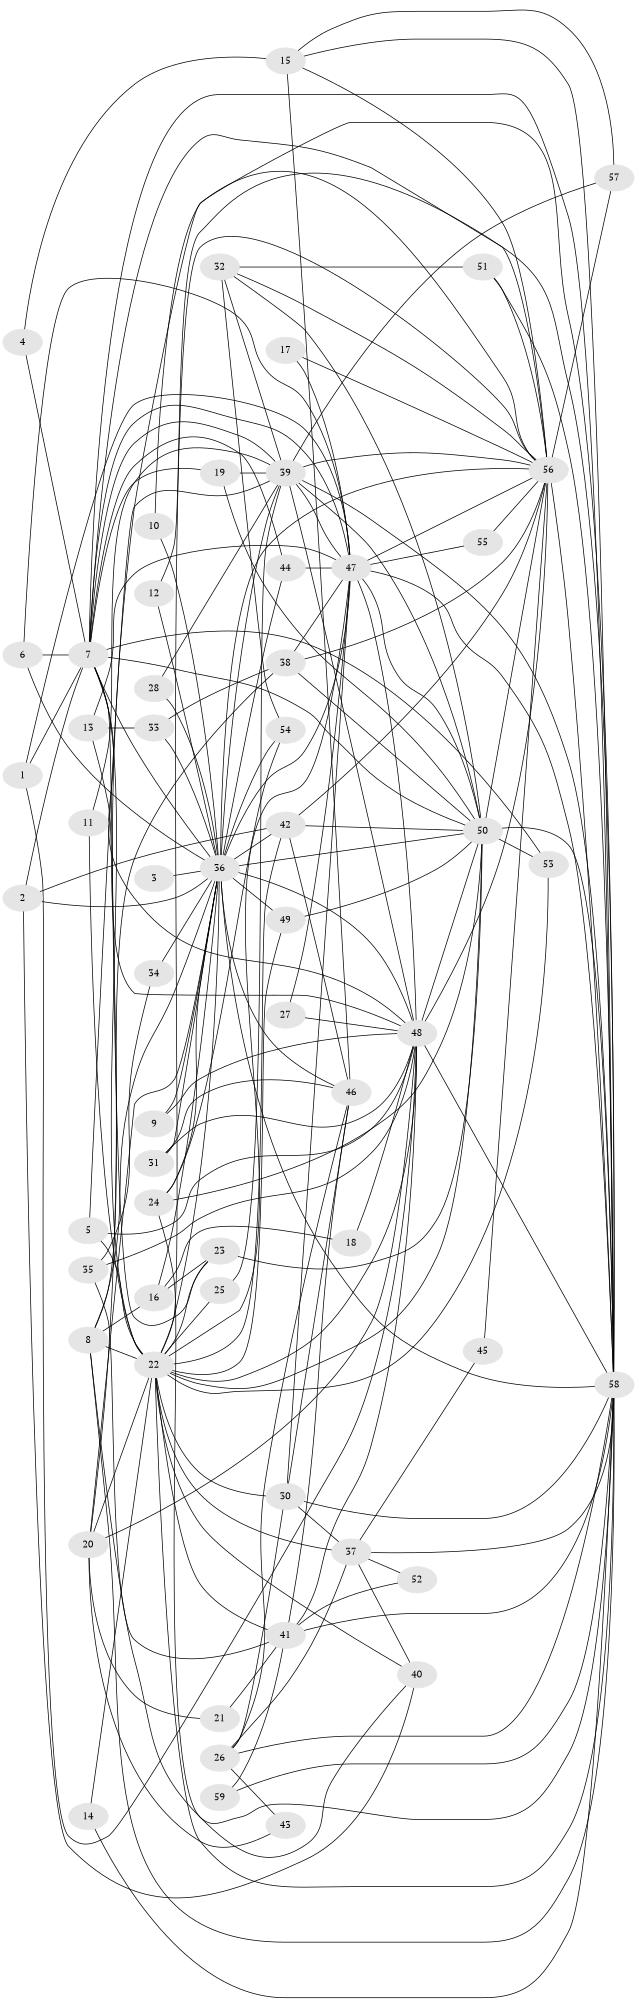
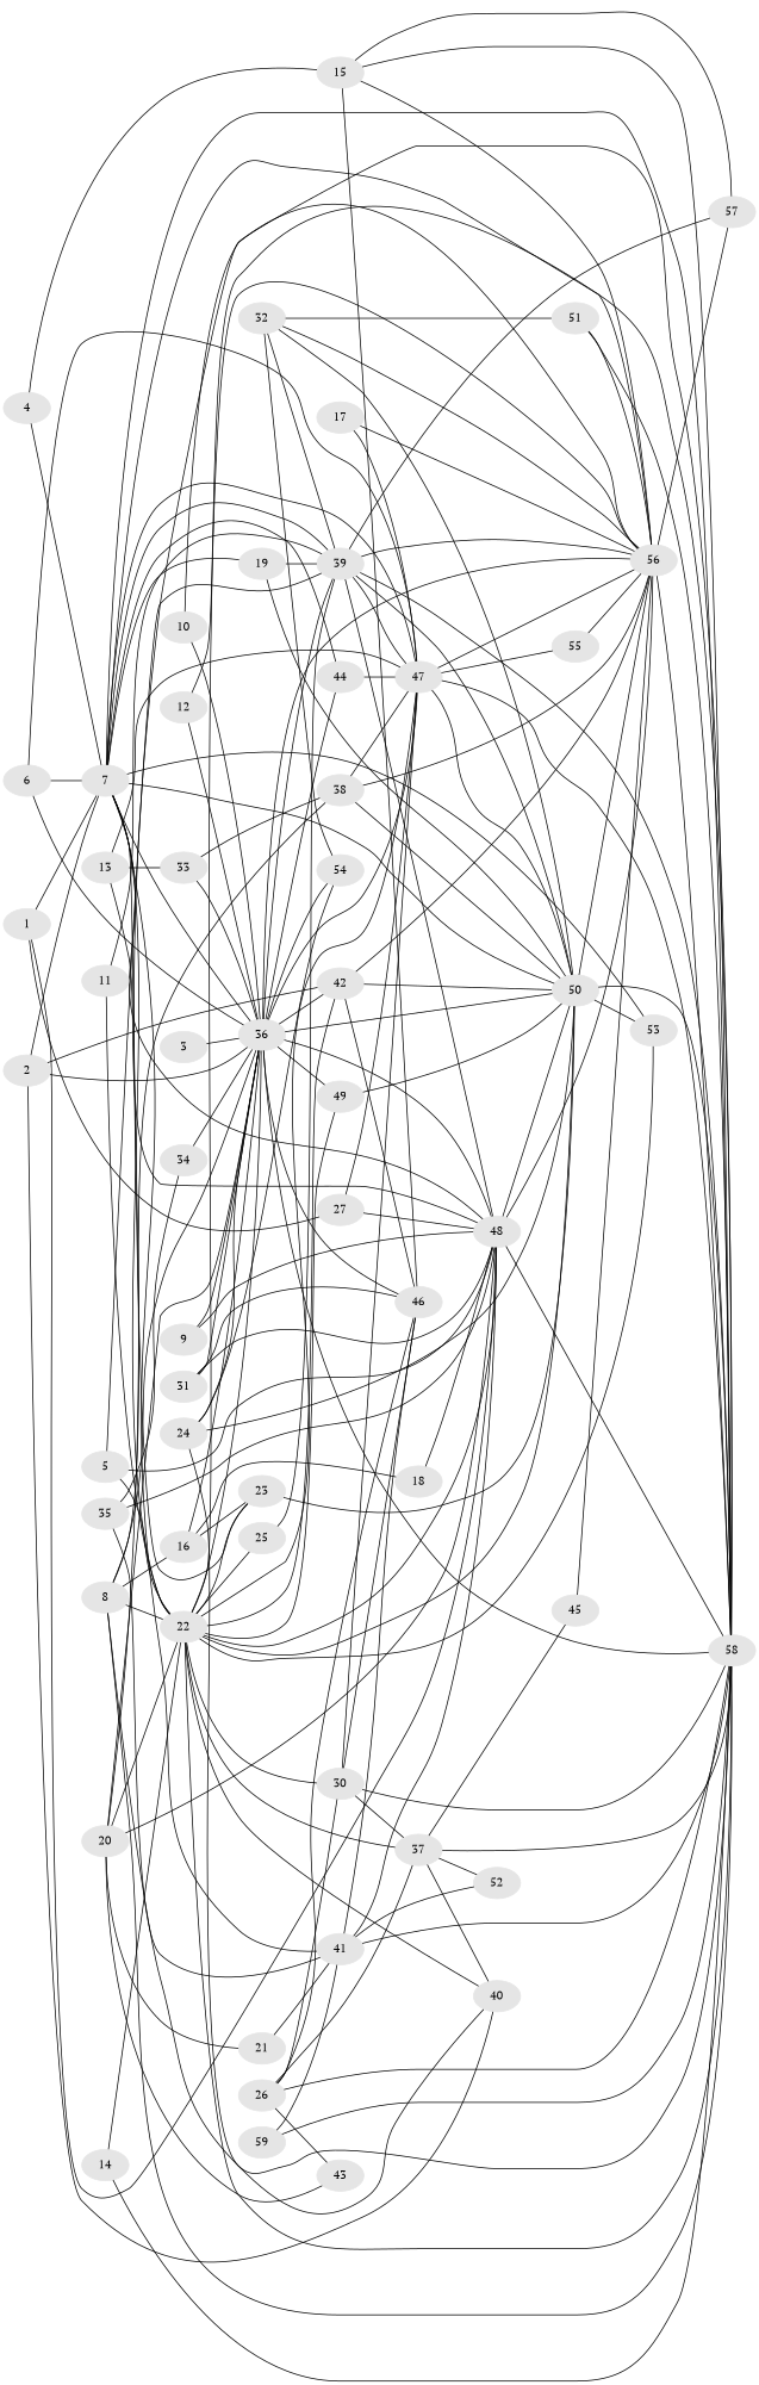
  graph {
    fontname="PT Serif"
    rankdir=LR
    node [color=gray90 fontname="PT Serif" style=filled]
    edge [fontname="PT Serif" weight=1.0]
    1
    7
    47
    48
    36
    22
    39
    19
    23
    41
    44
    50
    53
    56
    58
    55
    2
    40
    42
    46
    49
    54
    3
    4
    15
    57
    5
    25
    30
    37
    6
    52
    8
    16
    38
    18
    9
    10
    11
    12
    13
    33
    14
    17
    20
    21
    43
    45
    24
    26
    27
-   28
    n53 [label=59]
    34
    31
    32
    51
    35
    1 -- 7
-   1 -- 47
+   1 -- 27
    1 -- 48
    7 -- 47
    7 -- 48
    7 -- 36 [weight=2.0]
    7 -- 22
    7 -- 39
    7 -- 19
    7 -- 23
-   22 -- 41
+   7 -- 41
    7 -- 44
    7 -- 50
    7 -- 53
    7 -- 56
    7 -- 58
-   47 -- 48
    47 -- 50
    47 -- 56 [weight=2.0]
    47 -- 58 [weight=2.0]
    47 -- 55
    48 -- 50
    48 -- 56
    48 -- 58
    36 -- 47 [weight=2.0]
    36 -- 48 [weight=2.0]
    36 -- 39 [weight=2.0]
    36 -- 44
    36 -- 50 [weight=2.0]
    36 -- 56 [weight=2.0]
    36 -- 58 [weight=2.0]
    36 -- 42
    36 -- 46
    36 -- 49
    36 -- 54 [weight=2.0]
    22 -- 47 [weight=2.0]
    22 -- 48
    22 -- 36 [weight=2.0]
    22 -- 23
    22 -- 50
    22 -- 53
    22 -- 56
    22 -- 58
    22 -- 40
    22 -- 42
    22 -- 49
    22 -- 25
    22 -- 30
    22 -- 37
    39 -- 47
    39 -- 48 [weight=2.0]
    39 -- 50 [weight=2.0]
    39 -- 56
    39 -- 58
    39 -- 57
    19 -- 39
    19 -- 50
    23 -- 50
    41 -- 48
    41 -- 58
    41 -- 46 [weight=2.0]
    41 -- 52
    44 -- 47
    50 -- 53
    50 -- 56 [weight=2.0]
    50 -- 58 [weight=2.0]
    56 -- 58
    56 -- 57
    55 -- 56
    2 -- 7
    2 -- 36
    2 -- 40
    2 -- 42
    42 -- 50
    42 -- 56
    42 -- 46
    49 -- 50
    3 -- 36 [weight=2.0]
    4 -- 7
    4 -- 15
    15 -- 56
    15 -- 58
    15 -- 46
    15 -- 57
    5 -- 48
    5 -- 22
    5 -- 39
    25 -- 39
    30 -- 47
    30 -- 58
    30 -- 46
    30 -- 37
    37 -- 58 [weight=2.0]
    37 -- 40
    37 -- 52
    37 -- 45
    6 -- 7
    6 -- 47
    6 -- 36
    8 -- 36
    8 -- 22
    8 -- 58
    8 -- 40
    8 -- 16
    8 -- 38
    16 -- 36 [weight=2.0]
    16 -- 23
    16 -- 18
    38 -- 47
    38 -- 50
    38 -- 56
    18 -- 48
    9 -- 48
    9 -- 36
    10 -- 36
    10 -- 58
    11 -- 22
    11 -- 39
    12 -- 36
    12 -- 58
    13 -- 47
    13 -- 48
    13 -- 33
    33 -- 36
    33 -- 38
    14 -- 22
    14 -- 58
    17 -- 47
    17 -- 56
    20 -- 48
    20 -- 36
    20 -- 22
    20 -- 56
    20 -- 21
    20 -- 43
    21 -- 41
    45 -- 56
    24 -- 36
    24 -- 50
    24 -- 58
    24 -- 54
    26 -- 58 [weight=2.0]
    26 -- 46
    26 -- 30
    26 -- 37
    26 -- 43
    27 -- 47
    27 -- 48
-   28 -- 36
-   28 -- 39
    n53 -- 41
    n53 -- 58
    34 -- 36
    31 -- 48
    31 -- 36
    31 -- 46
    32 -- 39
    32 -- 50
    32 -- 56
    32 -- 54
    32 -- 51
    51 -- 56
    51 -- 58
    35 -- 48
    35 -- 41
    35 -- 34
  }
